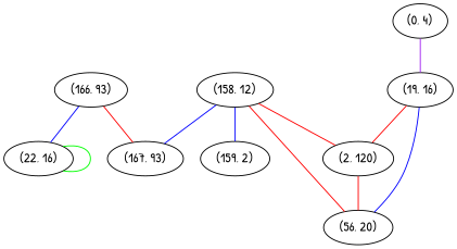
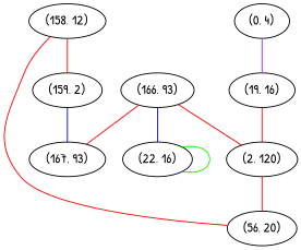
  graph {
    fontname="Patrick Hand"
    node [fontname="Patrick Hand"]
    edge [color=red fontname="Patrick Hand" weight=1]
    "(158, 12)"
    "(159, 2)"
    "(167, 93)"
    "(56, 20)"
    n5 [label="(0, 4)"]
    "(19, 16)"
    "(2, 120)"
    "(166, 93)"
    "(22, 16)"
-   "(158, 12)" -- "(159, 2)" [color=blue weight=3]
-   "(158, 12)" -- "(167, 93)" [color=blue weight=3]
+   "(158, 12)" -- "(159, 2)" [weight=3]
+   "(159, 2)" -- "(167, 93)" [color=blue weight=3]
    "(158, 12)" -- "(56, 20)"
    n5 -- "(19, 16)" [color=purple weight=4]
-   "(19, 16)" -- "(56, 20)" [color=blue weight=3]
    "(19, 16)" -- "(2, 120)"
    "(2, 120)" -- "(56, 20)" [weight=3]
    "(166, 93)" -- "(167, 93)"
-   "(158, 12)" -- "(2, 120)"
+   "(166, 93)" -- "(2, 120)"
    "(166, 93)" -- "(22, 16)" [color=blue]
    "(22, 16)" -- "(22, 16)" [color=green weight=2]
  }
